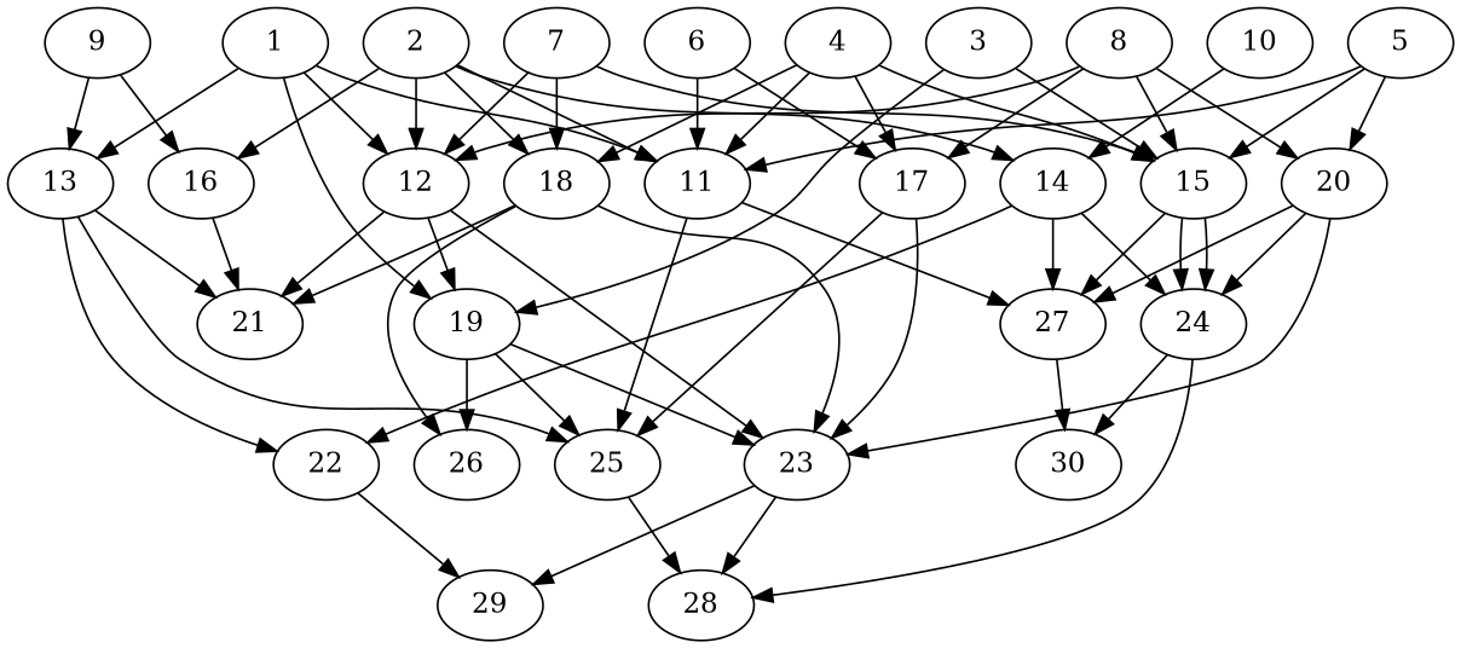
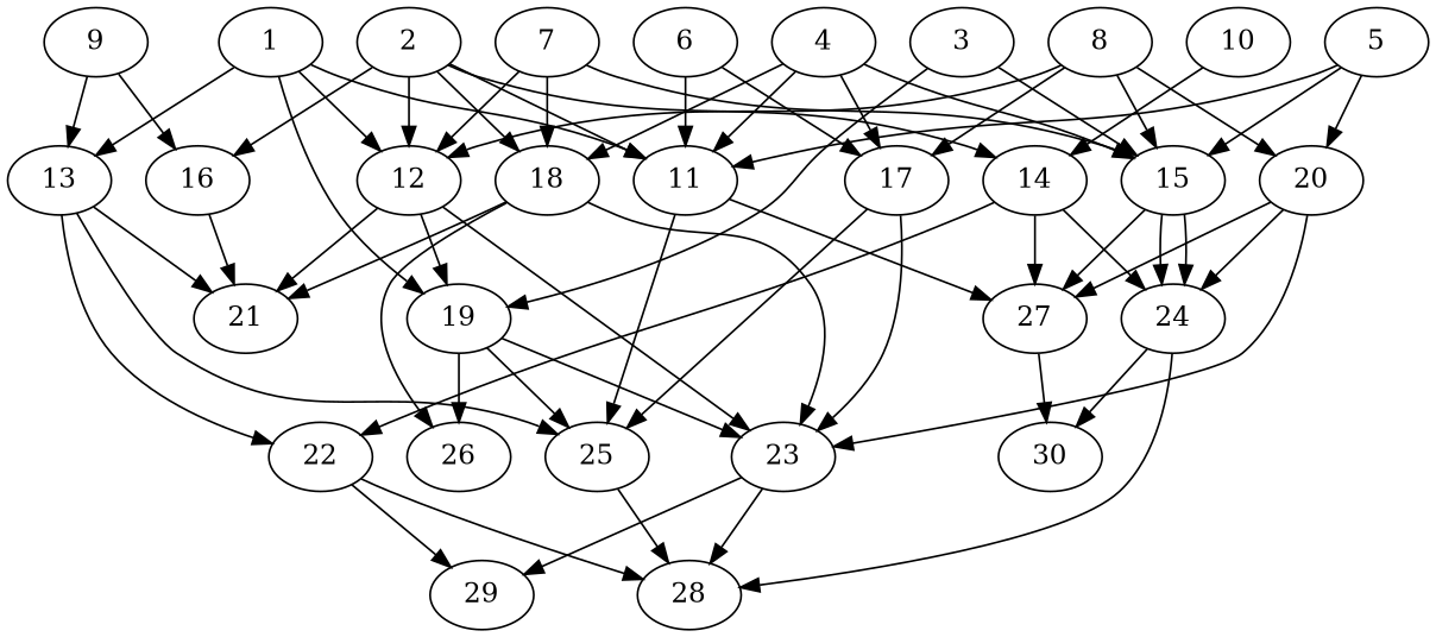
  digraph {
    node [alpha=0.03]
    1 [expect_size=31494144]
    11 [alpha=0.18 expect_size=17931264]
    12 [expect_size=24493056]
    13 [expect_size=38498304]
    19 [alpha=0.18 expect_size=48874496]
    25 [alpha=0.16 expect_size=25665536]
    27 [alpha=0.04 expect_size=46745600]
    21 [alpha=0.01 expect_size=39492608]
    23 [alpha=0.14 expect_size=41019392]
    22 [alpha=0.05 expect_size=34465792]
    26 [alpha=0.16 expect_size=28497920]
    28 [alpha=0.10 expect_size=15992832]
    30 [expect_size=38425600]
    29 [alpha=0.13 expect_size=43961344]
    2 [alpha=0.06 expect_size=43584512]
    14 [alpha=0.11 expect_size=7982080]
    16 [alpha=0.08 expect_size=12903424]
    18 [alpha=0.12 expect_size=41670656]
    24 [alpha=0.10 expect_size=47015936]
    3 [alpha=0.07 expect_size=18447360]
    15 [alpha=0.01 expect_size=26816512]
    4 [alpha=0.08 expect_size=19956736]
    17 [alpha=0.07 expect_size=34265088]
    5 [alpha=0.14 expect_size=31045632]
    20 [alpha=0.14 expect_size=20273152]
    6 [alpha=0.09 expect_size=36022272]
    7 [expect_size=26118144]
    8 [expect_size=47695872]
    9 [alpha=0.08 expect_size=43089920]
    10 [alpha=0.08 expect_size=24854528]
    1 -> 11
    1 -> 12
    1 -> 13
    1 -> 19
    11 -> 25
    11 -> 27
    12 -> 19
    12 -> 21
    12 -> 23
    13 -> 25
    13 -> 21
    13 -> 22
    19 -> 25
    19 -> 23
    19 -> 26
    25 -> 28
    27 -> 30
    23 -> 28
    23 -> 29
+   22 -> 28
    22 -> 29
    2 -> 11
    2 -> 12
    2 -> 14
    2 -> 16
    2 -> 18
    14 -> 27
    14 -> 22
    14 -> 24
    16 -> 21
    18 -> 21
    18 -> 23
    18 -> 26
    24 -> 28
    24 -> 30
    3 -> 19
    3 -> 15
    15 -> 27
    15 -> 24
    15 -> 24
    4 -> 11
    4 -> 18
    4 -> 15
    4 -> 17
    17 -> 25
    17 -> 23
    5 -> 11
    5 -> 15
    5 -> 20
    20 -> 27
    20 -> 23
    20 -> 24
    6 -> 11
    6 -> 17
    7 -> 12
    7 -> 18
    7 -> 15
    8 -> 12
    8 -> 15
    8 -> 17
    8 -> 20
    9 -> 13
    9 -> 16
    10 -> 14
  }
